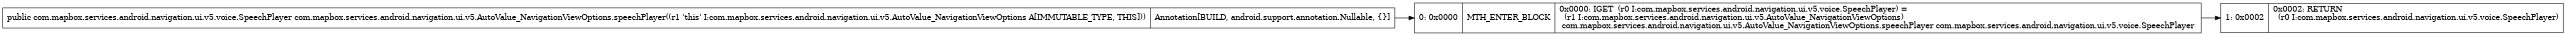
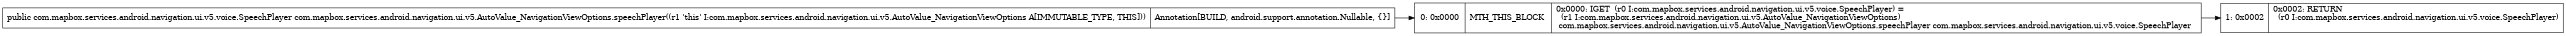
  digraph {
    rankdir=LR
    node [shape=record]
-   n1 [label="{0\:\ 0x0000|MTH_ENTER_BLOCK\l|0x0000: IGET  (r0 I:com.mapbox.services.android.navigation.ui.v5.voice.SpeechPlayer) = \l  (r1 I:com.mapbox.services.android.navigation.ui.v5.AutoValue_NavigationViewOptions)\l com.mapbox.services.android.navigation.ui.v5.AutoValue_NavigationViewOptions.speechPlayer com.mapbox.services.android.navigation.ui.v5.voice.SpeechPlayer \l}"]
+   n1 [label="{0\:\ 0x0000|MTH_THIS_BLOCK\l|0x0000: IGET  (r0 I:com.mapbox.services.android.navigation.ui.v5.voice.SpeechPlayer) = \l  (r1 I:com.mapbox.services.android.navigation.ui.v5.AutoValue_NavigationViewOptions)\l com.mapbox.services.android.navigation.ui.v5.AutoValue_NavigationViewOptions.speechPlayer com.mapbox.services.android.navigation.ui.v5.voice.SpeechPlayer \l}"]
    n2 [label="{1\:\ 0x0002|0x0002: RETURN  \l  (r0 I:com.mapbox.services.android.navigation.ui.v5.voice.SpeechPlayer)\l \l}"]
    n3 [label="{public com.mapbox.services.android.navigation.ui.v5.voice.SpeechPlayer com.mapbox.services.android.navigation.ui.v5.AutoValue_NavigationViewOptions.speechPlayer((r1 'this' I:com.mapbox.services.android.navigation.ui.v5.AutoValue_NavigationViewOptions A[IMMUTABLE_TYPE, THIS]))  | Annotation[BUILD, android.support.annotation.Nullable, \{\}]\l}"]
    n1 -> n2
    n3 -> n1
  }
